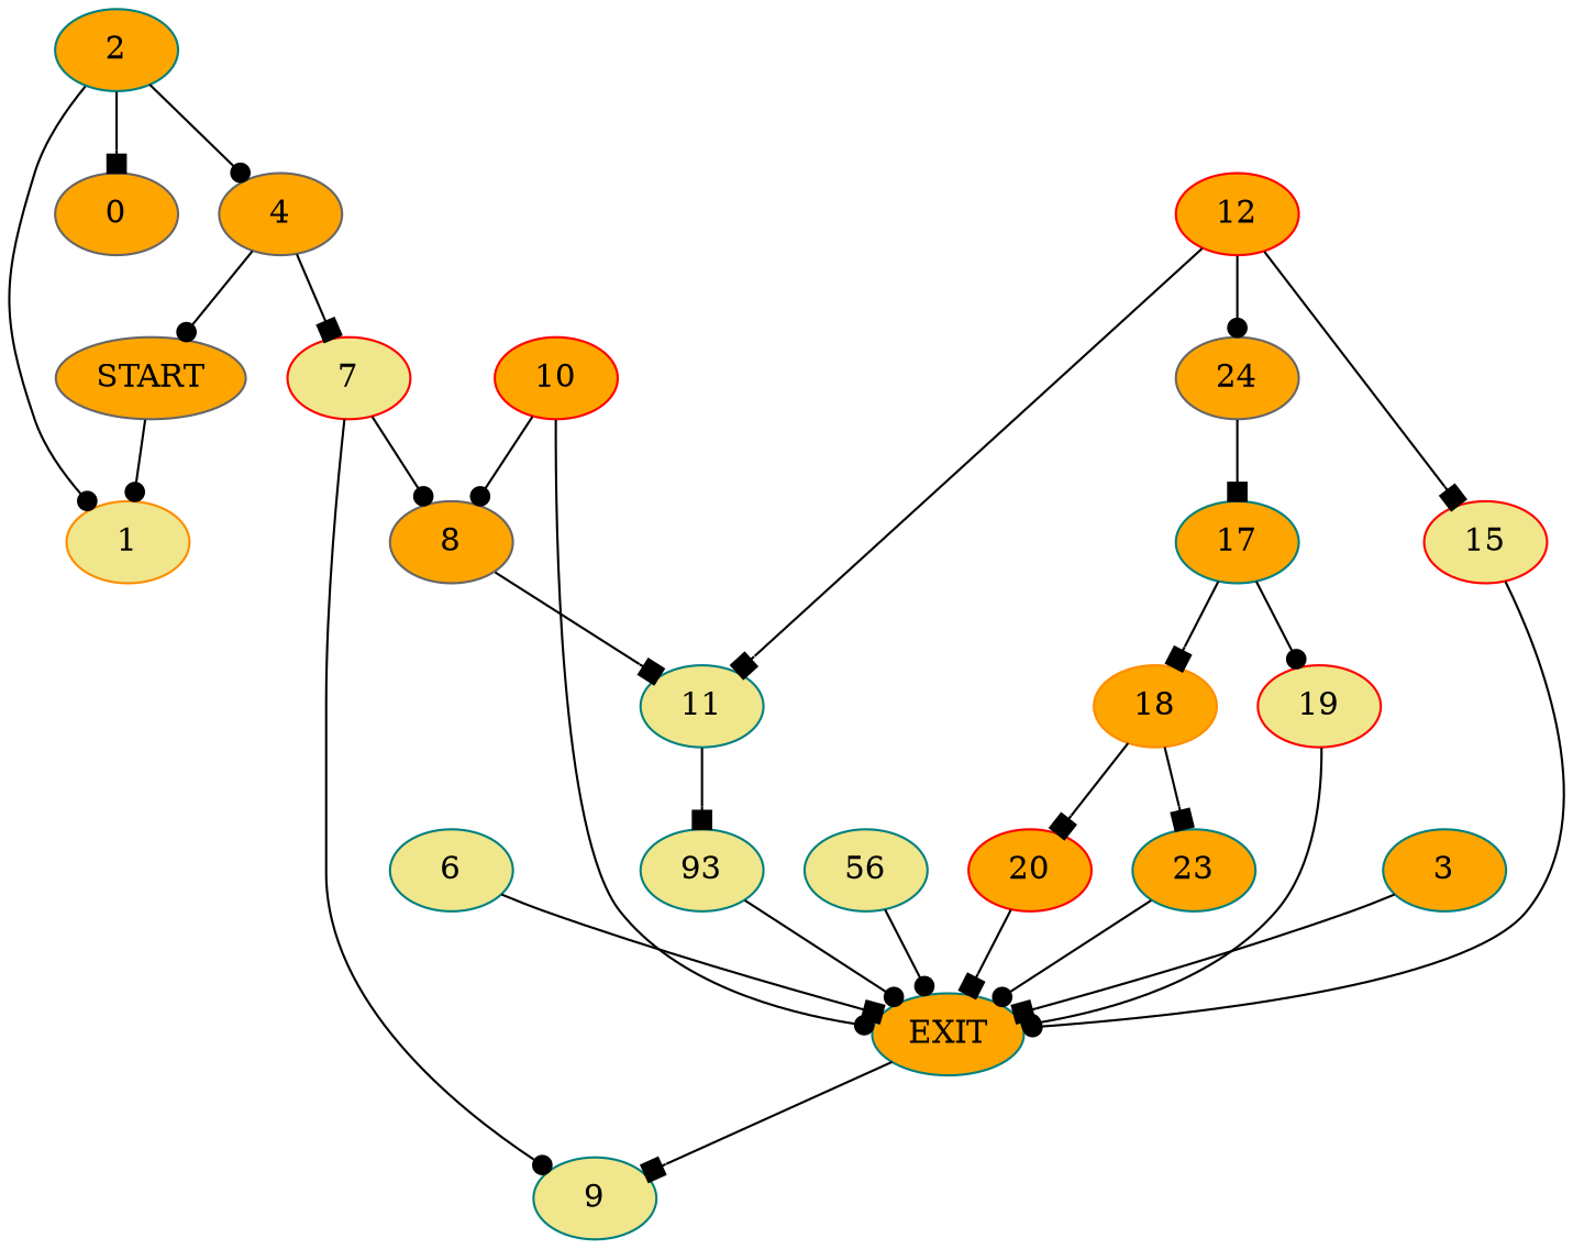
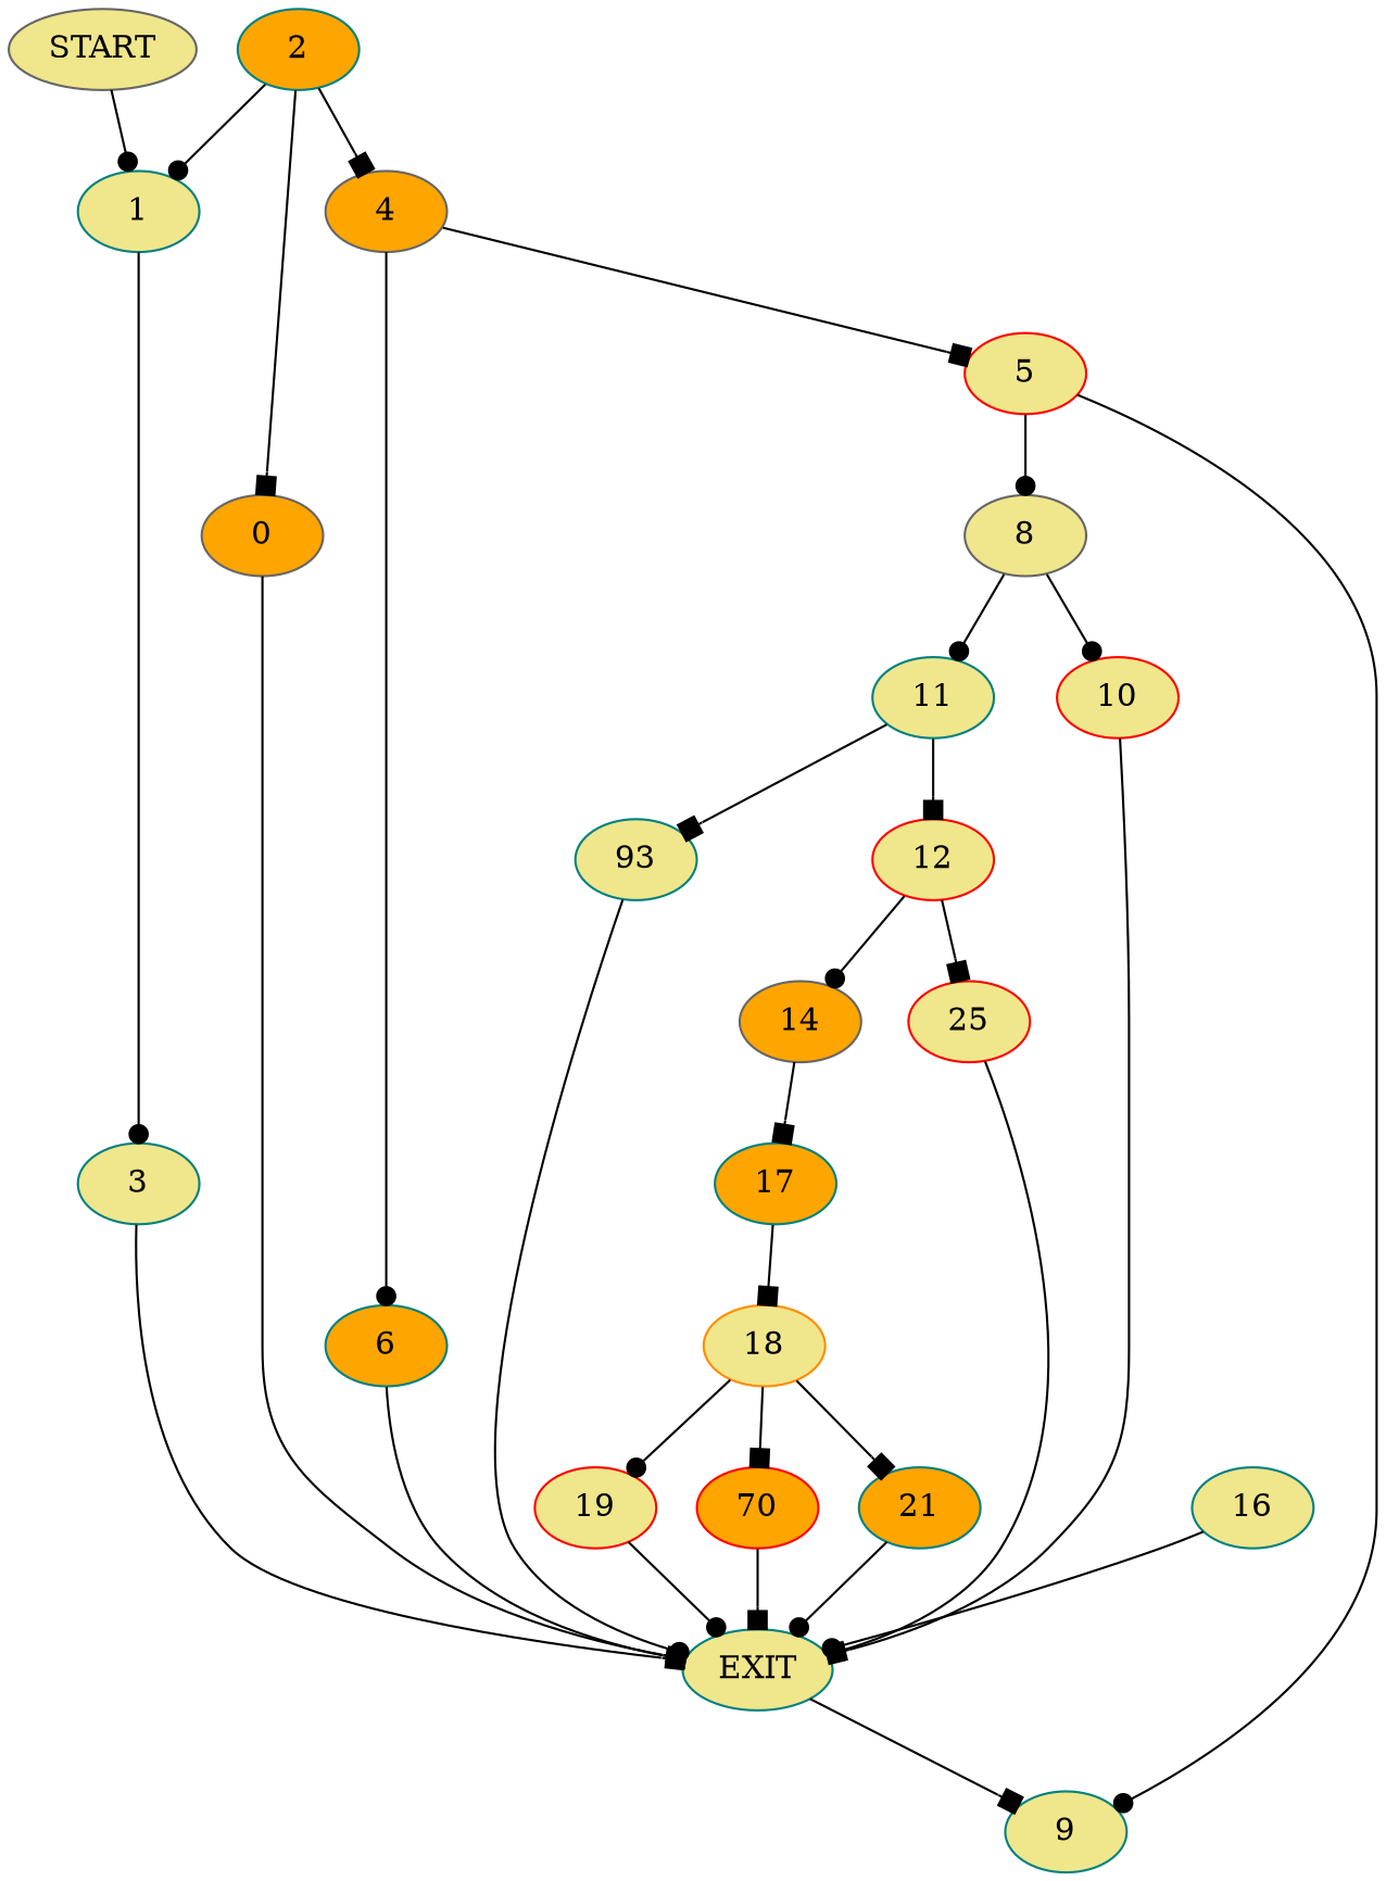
  digraph {
    node [color=teal fillcolor=orange style=filled]
    edge [arrowhead=box]
-   n1 [color=gray40 label=START]
-   1 [color=darkorange fillcolor=khaki]
-   3
-   n4 [label=EXIT]
+   n1 [color=gray40 fillcolor=khaki label=START]
+   1 [fillcolor=khaki]
+   3 [fillcolor=khaki]
+   n4 [fillcolor=khaki label=EXIT]
    9 [fillcolor=khaki]
    2
    4 [color=gray40]
    n8 [color=gray40 label=0]
-   6 [fillcolor=khaki]
-   7 [color=red fillcolor=khaki]
-   8 [color=gray40]
-   10 [color=red]
+   6
+   7 [color=red fillcolor=khaki label=5]
+   8 [color=gray40 fillcolor=khaki]
+   10 [color=red fillcolor=khaki]
    11 [fillcolor=khaki]
-   12 [color=red]
+   12 [color=red fillcolor=khaki]
    n15 [fillcolor=khaki label=93]
-   14 [color=gray40 label=24]
-   15 [color=red fillcolor=khaki]
+   14 [color=gray40]
+   15 [color=red fillcolor=khaki label=25]
    17
-   16 [fillcolor=khaki label=56]
-   18 [color=darkorange]
+   16 [fillcolor=khaki]
+   18 [color=darkorange fillcolor=khaki]
    19 [color=red fillcolor=khaki]
-   20 [color=red]
-   21 [label=23]
+   20 [color=red label=70]
+   21
    n1 -> 1 [arrowhead=dot]
+   1 -> 3 [arrowhead=dot]
    3 -> n4
    n4 -> 9
    2 -> 1 [arrowhead=dot]
-   2 -> 4 [arrowhead=dot]
+   2 -> 4
    2 -> n8
-   4 -> n1 [arrowhead=dot]
+   4 -> 6 [arrowhead=dot]
    4 -> 7
+   n8 -> n4
    6 -> n4
    7 -> 9 [arrowhead=dot]
    7 -> 8 [arrowhead=dot]
-   10 -> 8 [arrowhead=dot]
-   8 -> 11
-   10 -> n4 [arrowhead=dot]
-   12 -> 11
+   8 -> 10 [arrowhead=dot]
+   8 -> 11 [arrowhead=dot]
+   10 -> n4
+   11 -> 12
    11 -> n15
    12 -> 14 [arrowhead=dot]
    12 -> 15
    n15 -> n4 [arrowhead=dot]
    14 -> 17
    15 -> n4 [arrowhead=dot]
    17 -> 18
-   17 -> 19 [arrowhead=dot]
+   18 -> 19 [arrowhead=dot]
    16 -> n4 [arrowhead=dot]
    18 -> 20
    18 -> 21
    19 -> n4 [arrowhead=dot]
    20 -> n4
    21 -> n4 [arrowhead=dot]
  }
